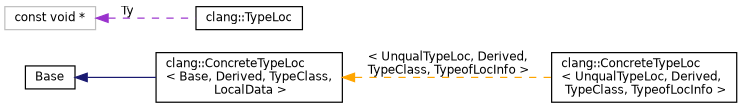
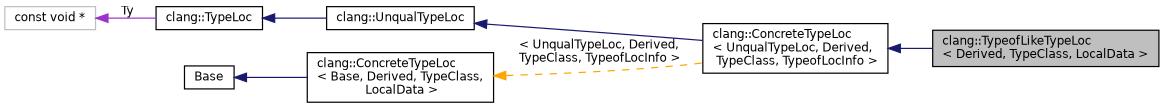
  digraph {
    rankdir=LR
    node [color=black fontname=Helvetica fontsize=10 shape=record]
    edge [color=midnightblue dir=back fontname=Helvetica fontsize=10 labelfontname=Helvetica labelfontsize=10 style=solid]
+   n1 [fillcolor=grey75 fontcolor=black height=0.2 label="clang::TypeofLikeTypeLoc\l\< Derived, TypeClass, LocalData \>" style=filled width=0.4]
    n2 [height=0.2 label="clang::ConcreteTypeLoc\l\< UnqualTypeLoc, Derived,\l TypeClass, TypeofLocInfo \>" width=0.4]
+   n3 [height=0.2 label="clang::UnqualTypeLoc" width=0.4]
    n4 [height=0.2 label="clang::TypeLoc" width=0.4]
    n5 [color=grey75 height=0.2 label="const void *" width=0.4]
    n6 [height=0.2 label="clang::ConcreteTypeLoc\l\< Base, Derived, TypeClass,\l LocalData \>" width=0.4]
    n7 [height=0.2 label=Base width=0.4]
-   n5 -> n4 [color=darkorchid3 label=" Ty" style=dashed]
+   n2 -> n1
+   n3 -> n2
+   n4 -> n3
+   n5 -> n4 [color=darkorchid3 label=" Ty"]
    n6 -> n2 [color=orange label=" \< UnqualTypeLoc, Derived,\l TypeClass, TypeofLocInfo \>" style=dashed]
    n7 -> n6
  }
